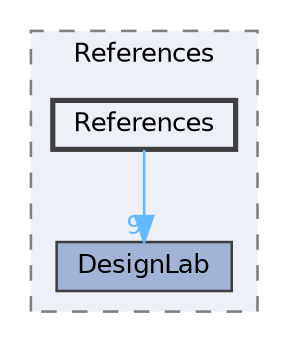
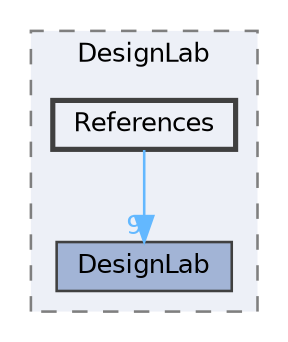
  digraph {
    compound=true
    node [color=grey25 fontname=Helvetica fontsize=10 shape=box]
    n1 [fillcolor="#a2b4d6" height=0.2 label=DesignLab style=filled width=0.4]
    n2 [fillcolor="#edf0f7" height=0.2 label=References style="filled,bold" width=0.4]
    subgraph cluster_1 {
      bgcolor="#edf0f7"
      fontname=Helvetica
      fontsize=10
-     label=References
+     label=DesignLab
      pencolor=grey50
      style="filled,dashed"
      n1
      n2
    }
    n2 -> n1 [color=steelblue1 fontcolor=steelblue1 fontname=Helvetica fontsize=10 headlabel=9 labeldistance=1.5 labelfontname=Helvetica labelfontsize=10]
  }
